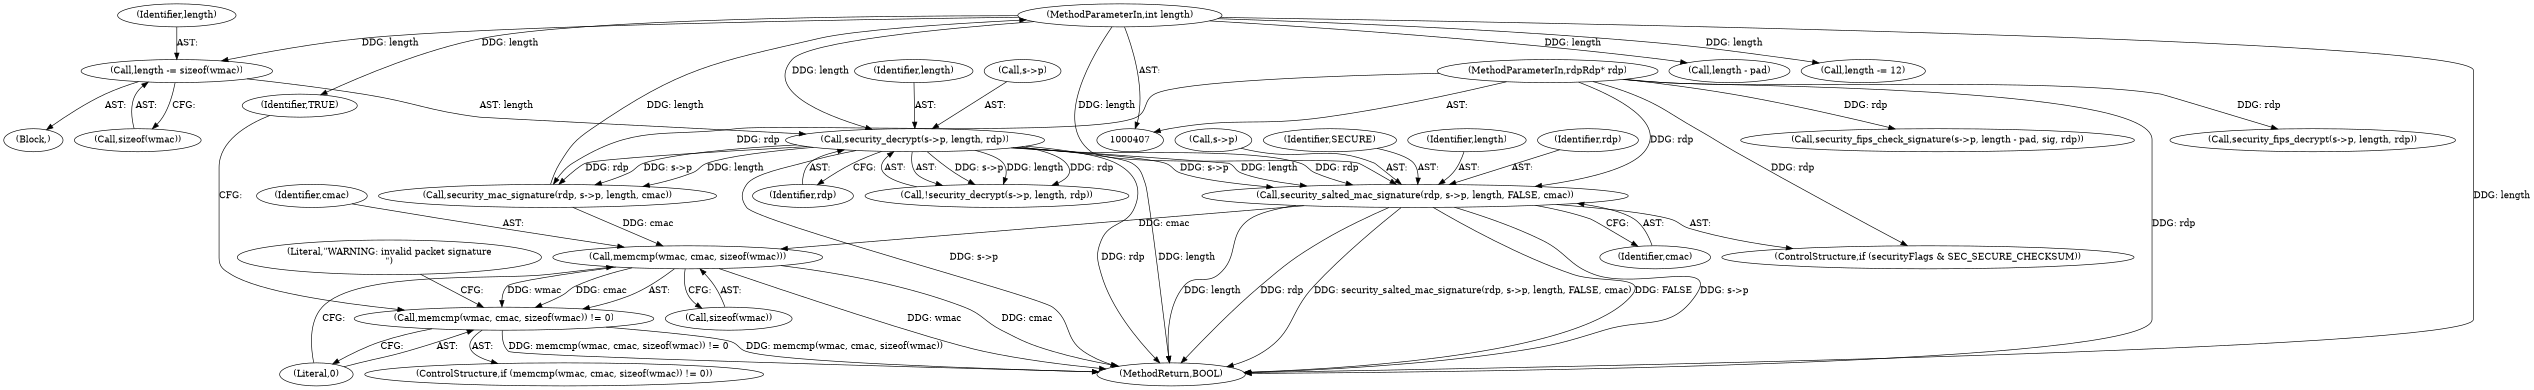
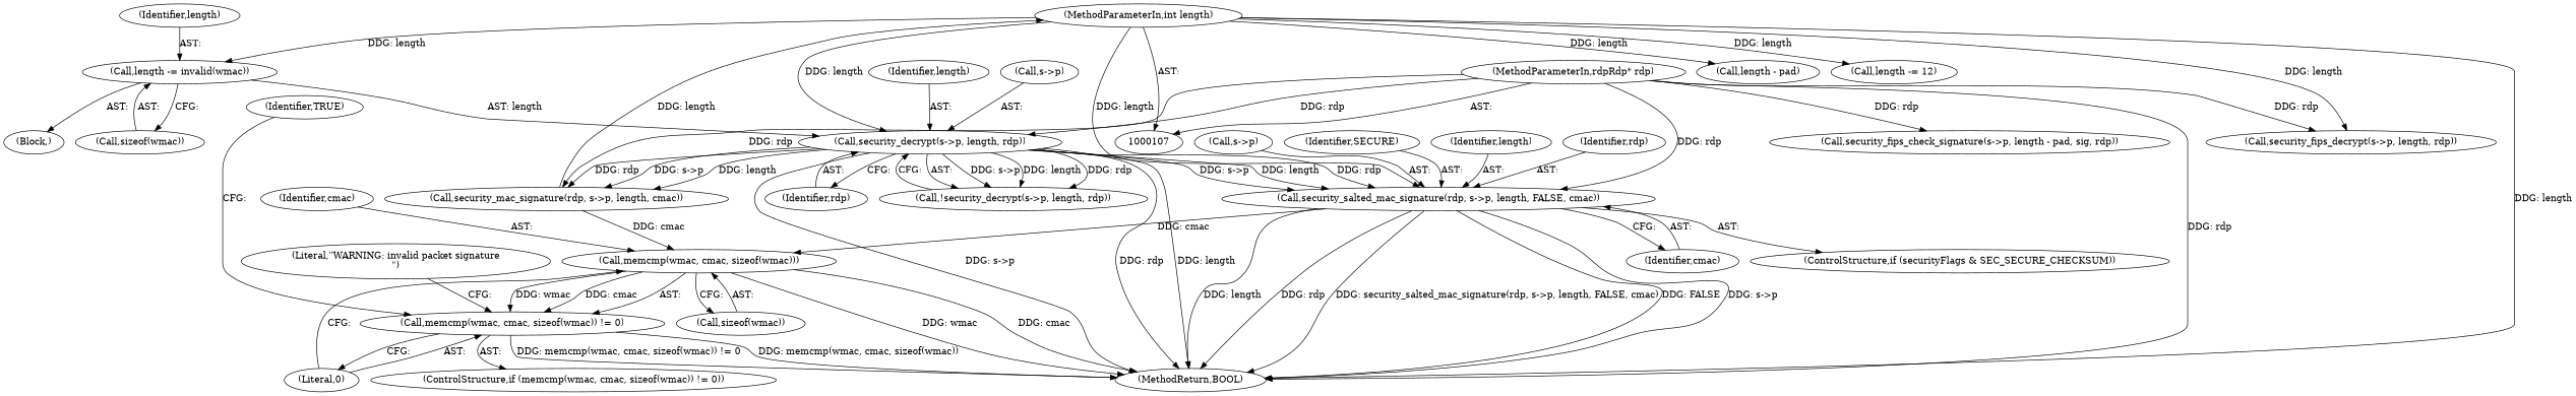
  digraph {
    n1 [label="(Call,security_salted_mac_signature(rdp, s->p, length, FALSE, cmac))"]
    n2 [label="(Call,memcmp(wmac, cmac, sizeof(wmac)))"]
    n3 [label="(Identifier,cmac)"]
    n4 [label="(ControlStructure,if (securityFlags & SEC_SECURE_CHECKSUM))"]
    n5 [label="(MethodReturn,BOOL)"]
    n6 [label="(Call,memcmp(wmac, cmac, sizeof(wmac)) != 0)"]
    n7 [label="(Call,sizeof(wmac))"]
    n8 [label="(Call,security_decrypt(s->p, length, rdp))"]
    n9 [label="(Call,!security_decrypt(s->p, length, rdp))"]
    n10 [label="(Call,security_mac_signature(rdp, s->p, length, cmac))"]
    n11 [label="(Identifier,rdp)"]
    n12 [label="(MethodParameterIn,int length)"]
-   n13 [label="(Call,length -= sizeof(wmac))"]
+   n13 [label="(Call,length -= invalid(wmac))"]
    n14 [label="(Call,sizeof(wmac))"]
    n15 [label="(Block,)"]
    n16 [label="(Call,length - pad)"]
    n17 [label="(Call,length -= 12)"]
    n18 [label="(Call,security_fips_decrypt(s->p, length, rdp))"]
-   1000107 [label=1000407]
+   1000107
    n20 [label="(MethodParameterIn,rdpRdp* rdp)"]
    n21 [label="(Call,security_fips_check_signature(s->p, length - pad, sig, rdp))"]
    n22 [label="(ControlStructure,if (memcmp(wmac, cmac, sizeof(wmac)) != 0))"]
    n23 [label="(Literal,0)"]
    n24 [label="(Identifier,SECURE)"]
    n25 [label="(Identifier,TRUE)"]
    n26 [label="(Identifier,length)"]
    n27 [label="(Identifier,cmac)"]
    n28 [label="(Identifier,length)"]
    n29 [label="(Identifier,length)"]
    n30 [label="(Identifier,rdp)"]
    n31 [label="(Literal,\"WARNING: invalid packet signature\n\")"]
    n32 [label="(Call,s->p)"]
    n33 [label="(Call,s->p)"]
    n1 -> n2 [label="DDG: cmac"]
    n1 -> n3 [label="CFG: "]
    n1 -> n4 [label="AST: "]
    n1 -> n5 [label="DDG: security_salted_mac_signature(rdp, s->p, length, FALSE, cmac)"]
    n1 -> n5 [label="DDG: FALSE"]
    n1 -> n5 [label="DDG: s->p"]
    n1 -> n5 [label="DDG: length"]
    n1 -> n5 [label="DDG: rdp"]
    n2 -> n5 [label="DDG: wmac"]
    n2 -> n5 [label="DDG: cmac"]
    n2 -> n6 [label="AST: "]
    n2 -> n6 [label="DDG: wmac"]
    n2 -> n6 [label="DDG: cmac"]
    n2 -> n7 [label="CFG: "]
    n3 -> n1 [label="AST: "]
    n6 -> n5 [label="DDG: memcmp(wmac, cmac, sizeof(wmac))"]
    n6 -> n5 [label="DDG: memcmp(wmac, cmac, sizeof(wmac)) != 0"]
    n6 -> n22 [label="AST: "]
    n6 -> n23 [label="CFG: "]
    n7 -> n2 [label="AST: "]
    n8 -> n1 [label="DDG: rdp"]
    n8 -> n1 [label="DDG: s->p"]
    n8 -> n1 [label="DDG: length"]
    n8 -> n5 [label="DDG: s->p"]
    n8 -> n5 [label="DDG: rdp"]
    n8 -> n5 [label="DDG: length"]
    n8 -> n9 [label="AST: "]
    n8 -> n9 [label="DDG: s->p"]
    n8 -> n9 [label="DDG: length"]
    n8 -> n9 [label="DDG: rdp"]
    n8 -> n10 [label="DDG: rdp"]
    n8 -> n10 [label="DDG: s->p"]
    n8 -> n10 [label="DDG: length"]
    n8 -> n11 [label="CFG: "]
-   n9 -> n8 [label="AST: "]
+   n9 -> n8 [label="CFG: "]
    n10 -> n2 [label="DDG: cmac"]
    n10 -> n12 [label="DDG: length"]
    n11 -> n8 [label="AST: "]
    n12 -> n1 [label="DDG: length"]
    n12 -> n5 [label="DDG: length"]
    n12 -> n8 [label="DDG: length"]
    n12 -> n13 [label="DDG: length"]
    n12 -> n16 [label="DDG: length"]
    n12 -> n17 [label="DDG: length"]
-   n12 -> n25 [label="DDG: length"]
+   n12 -> n18 [label="DDG: length"]
    n12 -> 1000107 [label="AST: "]
    n13 -> n8 [label="AST: length"]
    n13 -> n14 [label="CFG: "]
    n13 -> n15 [label="AST: "]
    n14 -> n13 [label="AST: "]
    n20 -> n1 [label="DDG: rdp"]
    n20 -> n5 [label="DDG: rdp"]
-   n20 -> n4 [label="DDG: rdp"]
+   n20 -> n8 [label="DDG: rdp"]
    n20 -> n10 [label="DDG: rdp"]
    n20 -> n18 [label="DDG: rdp"]
    n20 -> 1000107 [label="AST: "]
    n20 -> n21 [label="DDG: rdp"]
    n23 -> n2 [label="CFG: "]
    n23 -> n6 [label="AST: "]
    n24 -> n1 [label="AST: "]
    n25 -> n6 [label="CFG: "]
    n26 -> n1 [label="AST: "]
    n27 -> n2 [label="AST: "]
    n28 -> n8 [label="AST: "]
    n29 -> n13 [label="AST: "]
    n30 -> n1 [label="AST: "]
    n31 -> n6 [label="CFG: "]
    n32 -> n1 [label="AST: "]
    n33 -> n8 [label="AST: "]
  }
